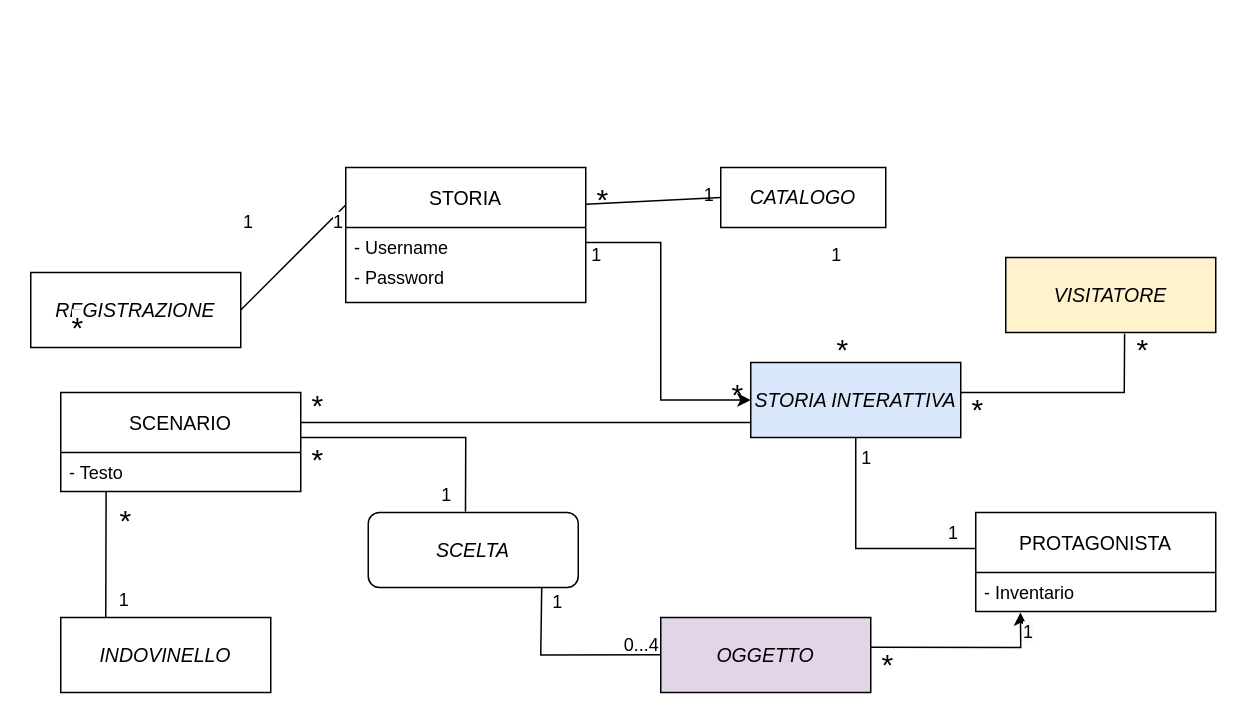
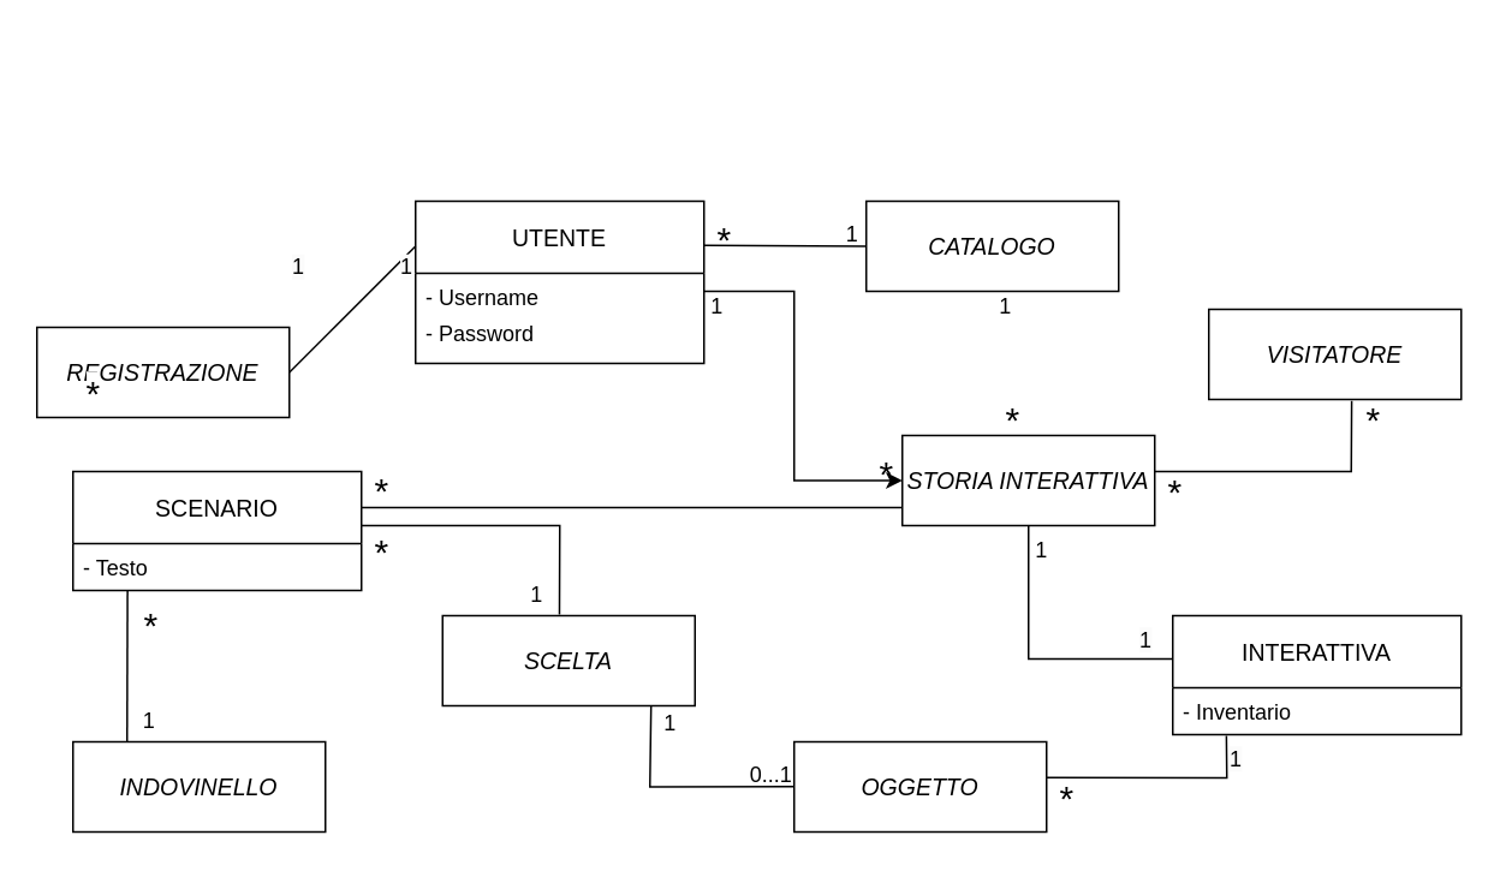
  <mxCell id="0" />
  <mxCell id="1" parent="0" />
  <mxCell id="2" value="REGISTRAZIONE" style="rounded=0;whiteSpace=wrap;html=1;fontStyle=2;fontSize=13;" vertex="1" parent="1"><mxGeometry x="20" y="181" width="140" height="50" as="geometry" /></mxCell>
- <mxCell id="3" value="VISITATORE" style="rounded=0;whiteSpace=wrap;html=1;fontStyle=2;fontSize=13;fillColor=#fff2cc;" vertex="1" parent="1"><mxGeometry x="670" y="171" width="140" height="50" as="geometry" /></mxCell>
- <mxCell id="4" value="PROTAGONISTA" style="swimlane;fontStyle=0;align=center;verticalAlign=middle;childLayout=stackLayout;horizontal=1;startSize=40;horizontalStack=0;resizeParent=1;resizeLast=0;collapsible=1;marginBottom=0;rounded=0;shadow=0;strokeWidth=1;fontSize=13;" vertex="1" parent="1"><mxGeometry x="650" y="341" width="160" height="66" as="geometry"><mxRectangle x="650" y="250" width="160" height="26" as="alternateBounds" /></mxGeometry></mxCell>
+ <mxCell id="3" value="VISITATORE" style="rounded=0;whiteSpace=wrap;html=1;fontStyle=2;fontSize=13;" vertex="1" parent="1"><mxGeometry x="670" y="171" width="140" height="50" as="geometry" /></mxCell>
+ <mxCell id="4" value="INTERATTIVA" style="swimlane;fontStyle=0;align=center;verticalAlign=middle;childLayout=stackLayout;horizontal=1;startSize=40;horizontalStack=0;resizeParent=1;resizeLast=0;collapsible=1;marginBottom=0;rounded=0;shadow=0;strokeWidth=1;fontSize=13;" vertex="1" parent="1"><mxGeometry x="650" y="341" width="160" height="66" as="geometry"><mxRectangle x="650" y="250" width="160" height="26" as="alternateBounds" /></mxGeometry></mxCell>
  <mxCell id="5" value="- Inventario" style="text;align=left;verticalAlign=top;spacingLeft=4;spacingRight=4;overflow=hidden;rotatable=0;points=[[0,0.5],[1,0.5]];portConstraint=eastwest;" vertex="1" parent="4"><mxGeometry y="40" width="160" height="26" as="geometry" /></mxCell>
- <mxCell id="6" value="STORIA" style="swimlane;fontStyle=0;align=center;verticalAlign=middle;childLayout=stackLayout;horizontal=1;startSize=40;horizontalStack=0;resizeParent=1;resizeLast=0;collapsible=1;marginBottom=0;rounded=0;shadow=0;strokeWidth=1;fontSize=13;" vertex="1" parent="1"><mxGeometry x="230" y="111" width="160" height="90" as="geometry"><mxRectangle x="550" y="140" width="160" height="26" as="alternateBounds" /></mxGeometry></mxCell>
+ <mxCell id="6" value="UTENTE" style="swimlane;fontStyle=0;align=center;verticalAlign=middle;childLayout=stackLayout;horizontal=1;startSize=40;horizontalStack=0;resizeParent=1;resizeLast=0;collapsible=1;marginBottom=0;rounded=0;shadow=0;strokeWidth=1;fontSize=13;" vertex="1" parent="1"><mxGeometry x="230" y="111" width="160" height="90" as="geometry"><mxRectangle x="550" y="140" width="160" height="26" as="alternateBounds" /></mxGeometry></mxCell>
  <mxCell id="7" value="- Username" style="text;align=left;verticalAlign=top;spacingLeft=4;spacingRight=4;overflow=hidden;rotatable=0;points=[[0,0.5],[1,0.5]];portConstraint=eastwest;" vertex="1" parent="6"><mxGeometry y="40" width="160" height="20" as="geometry" /></mxCell>
  <mxCell id="8" value="- Password" style="text;align=left;verticalAlign=top;spacingLeft=4;spacingRight=4;overflow=hidden;rotatable=0;points=[[0,0.5],[1,0.5]];portConstraint=eastwest;" vertex="1" parent="6"><mxGeometry y="60" width="160" height="20" as="geometry" /></mxCell>
- <mxCell id="9" value="STORIA INTERATTIVA" style="rounded=0;whiteSpace=wrap;html=1;fontStyle=2;fontSize=13;fillColor=#dae8fc;" vertex="1" parent="1"><mxGeometry x="500" y="241" width="140" height="50" as="geometry" /></mxCell>
- <mxCell id="10" value="CATALOGO" style="rounded=0;whiteSpace=wrap;html=1;fontStyle=2;fontSize=13;" vertex="1" parent="1"><mxGeometry x="480" y="111" width="110" height="40" as="geometry" /></mxCell>
+ <mxCell id="9" value="STORIA INTERATTIVA" style="rounded=0;whiteSpace=wrap;html=1;fontStyle=2;fontSize=13;" vertex="1" parent="1"><mxGeometry x="500" y="241" width="140" height="50" as="geometry" /></mxCell>
+ <mxCell id="10" value="CATALOGO" style="rounded=0;whiteSpace=wrap;html=1;fontStyle=2;fontSize=13;" vertex="1" parent="1"><mxGeometry x="480" y="111" width="140" height="50" as="geometry" /></mxCell>
  <mxCell id="11" value="INDOVINELLO" style="rounded=0;whiteSpace=wrap;html=1;fontStyle=2;fontSize=13;" vertex="1" parent="1"><mxGeometry x="40" y="411" width="140" height="50" as="geometry" /></mxCell>
- <mxCell id="12" value="OGGETTO" style="rounded=0;whiteSpace=wrap;html=1;fontStyle=2;fontSize=13;fillColor=#e1d5e7;" vertex="1" parent="1"><mxGeometry x="440" y="411" width="140" height="50" as="geometry" /></mxCell>
- <mxCell id="13" value="SCELTA" style="whiteSpace=wrap;html=1;fontStyle=2;fontSize=13;rounded=1;" vertex="1" parent="1"><mxGeometry x="245" y="341" width="140" height="50" as="geometry" /></mxCell>
+ <mxCell id="12" value="OGGETTO" style="rounded=0;whiteSpace=wrap;html=1;fontStyle=2;fontSize=13;" vertex="1" parent="1"><mxGeometry x="440" y="411" width="140" height="50" as="geometry" /></mxCell>
+ <mxCell id="13" value="SCELTA" style="rounded=0;whiteSpace=wrap;html=1;fontStyle=2;fontSize=13;" vertex="1" parent="1"><mxGeometry x="245" y="341" width="140" height="50" as="geometry" /></mxCell>
  <mxCell id="14" value="" style="endArrow=none;html=1;rounded=0;exitX=1;exitY=0.5;exitDx=0;exitDy=0;" edge="1" parent="1" source="2"><mxGeometry width="50" height="50" relative="1" as="geometry"><mxPoint x="390" y="161" as="sourcePoint" /><mxPoint x="230" y="136" as="targetPoint" /></mxGeometry></mxCell>
  <mxCell id="15" value="*" style="edgeLabel;html=1;align=center;verticalAlign=middle;resizable=0;points=[];fontSize=20;" vertex="1" connectable="0" parent="14"><mxGeometry x="-0.008" y="-1" relative="1" as="geometry"><mxPoint x="-145" y="44" as="offset" /></mxGeometry></mxCell>
  <mxCell id="16" value="" style="resizable=0;align=right;verticalAlign=bottom;labelBackgroundColor=none;fontSize=12;" connectable="0" vertex="1" parent="1"><mxGeometry x="430" y="341" as="geometry"><mxPoint x="-259" y="-182" as="offset" /></mxGeometry></mxCell>
  <mxCell id="17" value="SCENARIO" style="swimlane;fontStyle=0;align=center;verticalAlign=middle;childLayout=stackLayout;horizontal=1;startSize=40;horizontalStack=0;resizeParent=1;resizeLast=0;collapsible=1;marginBottom=0;rounded=0;shadow=0;strokeWidth=1;fontSize=13;" vertex="1" parent="1"><mxGeometry x="40" y="261" width="160" height="66" as="geometry"><mxRectangle x="550" y="140" width="160" height="26" as="alternateBounds" /></mxGeometry></mxCell>
  <mxCell id="18" value="- Testo" style="text;align=left;verticalAlign=top;spacingLeft=4;spacingRight=4;overflow=hidden;rotatable=0;points=[[0,0.5],[1,0.5]];portConstraint=eastwest;" vertex="1" parent="17"><mxGeometry y="40" width="160" height="26" as="geometry" /></mxCell>
  <mxCell id="19" value="&lt;span style=&quot;color: rgb(0, 0, 0); font-family: Helvetica; font-size: 12px; font-style: normal; font-variant-ligatures: normal; font-variant-caps: normal; font-weight: 400; letter-spacing: normal; orphans: 2; text-align: right; text-indent: 0px; text-transform: none; widows: 2; word-spacing: 0px; -webkit-text-stroke-width: 0px; white-space: nowrap; background-color: rgb(251, 251, 251); text-decoration-thickness: initial; text-decoration-style: initial; text-decoration-color: initial; display: inline !important; float: none;&quot;&gt;1&lt;/span&gt;" style="text;whiteSpace=wrap;html=1;" vertex="1" parent="1"><mxGeometry x="220" y="134" width="10" height="20" as="geometry" /></mxCell>
  <mxCell id="20" value="&lt;span style=&quot;color: rgb(0, 0, 0); font-family: Helvetica; font-size: 12px; font-style: normal; font-variant-ligatures: normal; font-variant-caps: normal; font-weight: 400; letter-spacing: normal; orphans: 2; text-align: right; text-indent: 0px; text-transform: none; widows: 2; word-spacing: 0px; -webkit-text-stroke-width: 0px; white-space: nowrap; background-color: rgb(251, 251, 251); text-decoration-thickness: initial; text-decoration-style: initial; text-decoration-color: initial; display: inline !important; float: none;&quot;&gt;1&lt;/span&gt;" style="text;whiteSpace=wrap;html=1;" vertex="1" parent="1"><mxGeometry x="160" y="134" width="10" height="20" as="geometry" /></mxCell>
  <mxCell id="21" value="" style="endArrow=none;html=1;rounded=0;exitX=1;exitY=0.5;exitDx=0;exitDy=0;entryX=0;entryY=0.5;entryDx=0;entryDy=0;" edge="1" parent="1" target="10"><mxGeometry width="50" height="50" relative="1" as="geometry"><mxPoint x="390" y="135.5" as="sourcePoint" /><mxPoint x="460" y="135.5" as="targetPoint" /></mxGeometry></mxCell>
  <mxCell id="22" value="*" style="edgeLabel;html=1;align=center;verticalAlign=middle;resizable=0;points=[];fontSize=20;labelBackgroundColor=none;" vertex="1" connectable="0" parent="21"><mxGeometry x="-0.008" y="-1" relative="1" as="geometry"><mxPoint x="-224" y="134" as="offset" /></mxGeometry></mxCell>
  <mxCell id="23" value="" style="endArrow=classic;html=1;rounded=0;entryX=0;entryY=0.5;entryDx=0;entryDy=0;exitX=1;exitY=0.5;exitDx=0;exitDy=0;" edge="1" parent="1" source="7" target="9"><mxGeometry width="50" height="50" relative="1" as="geometry"><mxPoint x="400" y="151" as="sourcePoint" /><mxPoint x="440" y="271" as="targetPoint" /><Array as="points"><mxPoint x="440" y="161" /><mxPoint x="440" y="266" /></Array></mxGeometry></mxCell>
  <mxCell id="24" value="" style="endArrow=none;html=1;rounded=0;exitX=1;exitY=0.303;exitDx=0;exitDy=0;exitPerimeter=0;" edge="1" parent="1" source="17"><mxGeometry width="50" height="50" relative="1" as="geometry"><mxPoint x="200" y="281" as="sourcePoint" /><mxPoint x="500" y="281" as="targetPoint" /></mxGeometry></mxCell>
  <mxCell id="25" value="" style="endArrow=none;html=1;rounded=0;entryX=0.566;entryY=1.016;entryDx=0;entryDy=0;entryPerimeter=0;" edge="1" parent="1" target="3"><mxGeometry width="50" height="50" relative="1" as="geometry"><mxPoint x="640" y="261" as="sourcePoint" /><mxPoint x="749" y="241" as="targetPoint" /><Array as="points"><mxPoint x="749" y="261" /></Array></mxGeometry></mxCell>
  <mxCell id="26" value="" style="endArrow=none;html=1;rounded=0;entryX=0.189;entryY=0.992;entryDx=0;entryDy=0;entryPerimeter=0;" edge="1" parent="1" target="18"><mxGeometry width="50" height="50" relative="1" as="geometry"><mxPoint x="70" y="411" as="sourcePoint" /><mxPoint x="70" y="331" as="targetPoint" /></mxGeometry></mxCell>
  <mxCell id="27" value="" style="endArrow=none;html=1;rounded=0;entryX=0.463;entryY=-0.012;entryDx=0;entryDy=0;entryPerimeter=0;" edge="1" parent="1" target="13"><mxGeometry width="50" height="50" relative="1" as="geometry"><mxPoint x="200" y="291" as="sourcePoint" /><mxPoint x="310" y="321" as="targetPoint" /><Array as="points"><mxPoint x="310" y="291" /></Array></mxGeometry></mxCell>
  <mxCell id="28" value="" style="endArrow=none;html=1;rounded=0;exitX=0.826;exitY=1.004;exitDx=0;exitDy=0;exitPerimeter=0;" edge="1" parent="1" source="13"><mxGeometry width="50" height="50" relative="1" as="geometry"><mxPoint x="340" y="436" as="sourcePoint" /><mxPoint x="440" y="435.75" as="targetPoint" /><Array as="points"><mxPoint x="360" y="436" /></Array></mxGeometry></mxCell>
- <mxCell id="29" value="" style="endArrow=classic;html=1;rounded=0;exitX=1.001;exitY=0.396;exitDx=0;exitDy=0;exitPerimeter=0;entryX=0.186;entryY=1.023;entryDx=0;entryDy=0;entryPerimeter=0;" edge="1" parent="1" source="12" target="5"><mxGeometry width="50" height="50" relative="1" as="geometry"><mxPoint x="601" y="401" as="sourcePoint" /><mxPoint x="680" y="445.75" as="targetPoint" /><Array as="points"><mxPoint x="680" y="431" /></Array></mxGeometry></mxCell>
+ <mxCell id="29" value="" style="endArrow=none;html=1;rounded=0;exitX=1.001;exitY=0.396;exitDx=0;exitDy=0;exitPerimeter=0;entryX=0.186;entryY=1.023;entryDx=0;entryDy=0;entryPerimeter=0;" edge="1" parent="1" source="12" target="5"><mxGeometry width="50" height="50" relative="1" as="geometry"><mxPoint x="601" y="401" as="sourcePoint" /><mxPoint x="680" y="445.75" as="targetPoint" /><Array as="points"><mxPoint x="680" y="431" /></Array></mxGeometry></mxCell>
  <mxCell id="30" value="" style="endArrow=none;html=1;rounded=0;entryX=0;entryY=0.364;entryDx=0;entryDy=0;entryPerimeter=0;exitX=0.5;exitY=1;exitDx=0;exitDy=0;" edge="1" parent="1" source="9" target="4"><mxGeometry width="50" height="50" relative="1" as="geometry"><mxPoint x="560" y="311" as="sourcePoint" /><mxPoint x="440" y="321" as="targetPoint" /><Array as="points"><mxPoint x="570" y="365" /></Array></mxGeometry></mxCell>
  <mxCell id="31" value="*" style="edgeLabel;html=1;align=center;verticalAlign=middle;resizable=0;points=[];fontSize=20;labelBackgroundColor=none;" vertex="1" connectable="0" parent="1"><mxGeometry x="220.004" y="303.997" as="geometry"><mxPoint x="-10" y="1" as="offset" /></mxGeometry></mxCell>
  <mxCell id="32" value="*" style="edgeLabel;html=1;align=center;verticalAlign=middle;resizable=0;points=[];fontSize=20;labelBackgroundColor=none;" vertex="1" connectable="0" parent="1"><mxGeometry x="225.004" y="280.997" as="geometry"><mxPoint x="-143" y="65" as="offset" /></mxGeometry></mxCell>
  <mxCell id="33" value="&lt;font style=&quot;font-size: 12px;&quot;&gt;1&lt;/font&gt;" style="edgeLabel;html=1;align=center;verticalAlign=middle;resizable=0;points=[];fontSize=20;labelBackgroundColor=none;" vertex="1" connectable="0" parent="1"><mxGeometry x="245.004" y="290.997" as="geometry"><mxPoint x="-164" y="105" as="offset" /></mxGeometry></mxCell>
  <mxCell id="34" value="&lt;font style=&quot;font-size: 12px;&quot;&gt;1&lt;/font&gt;" style="edgeLabel;html=1;align=center;verticalAlign=middle;resizable=0;points=[];fontSize=20;labelBackgroundColor=none;" vertex="1" connectable="0" parent="1"><mxGeometry x="460.004" y="220.997" as="geometry"><mxPoint x="-164" y="105" as="offset" /></mxGeometry></mxCell>
  <mxCell id="35" value="&lt;font style=&quot;font-size: 12px;&quot;&gt;1&lt;/font&gt;" style="edgeLabel;html=1;align=center;verticalAlign=middle;resizable=0;points=[];fontSize=20;labelBackgroundColor=none;" vertex="1" connectable="0" parent="1"><mxGeometry x="390.004" y="250.997" as="geometry"><mxPoint x="-20" y="146" as="offset" /></mxGeometry></mxCell>
- <mxCell id="36" value="&lt;font style=&quot;font-size: 12px;&quot;&gt;0...4&lt;/font&gt;" style="edgeLabel;html=1;align=center;verticalAlign=middle;resizable=0;points=[];fontSize=20;labelBackgroundColor=none;" vertex="1" connectable="0" parent="1"><mxGeometry x="590.004" y="320.997" as="geometry"><mxPoint x="-164" y="105" as="offset" /></mxGeometry></mxCell>
+ <mxCell id="36" value="&lt;font style=&quot;font-size: 12px;&quot;&gt;0...1&lt;/font&gt;" style="edgeLabel;html=1;align=center;verticalAlign=middle;resizable=0;points=[];fontSize=20;labelBackgroundColor=none;" vertex="1" connectable="0" parent="1"><mxGeometry x="590.004" y="320.997" as="geometry"><mxPoint x="-164" y="105" as="offset" /></mxGeometry></mxCell>
  <mxCell id="37" value="&lt;font style=&quot;font-size: 12px;&quot;&gt;1&lt;/font&gt;" style="edgeLabel;html=1;align=center;verticalAlign=middle;resizable=0;points=[];fontSize=20;labelBackgroundColor=none;" vertex="1" connectable="0" parent="1"><mxGeometry x="740.004" y="195.997" as="geometry"><mxPoint x="-164" y="105" as="offset" /></mxGeometry></mxCell>
  <mxCell id="38" value="&lt;span style=&quot;color: rgb(0, 0, 0); font-family: Helvetica; font-size: 12px; font-style: normal; font-variant-ligatures: normal; font-variant-caps: normal; font-weight: 400; letter-spacing: normal; orphans: 2; text-align: right; text-indent: 0px; text-transform: none; widows: 2; word-spacing: 0px; -webkit-text-stroke-width: 0px; white-space: nowrap; background-color: rgb(251, 251, 251); text-decoration-thickness: initial; text-decoration-style: initial; text-decoration-color: initial; display: inline !important; float: none;&quot;&gt;1&lt;/span&gt;" style="text;whiteSpace=wrap;html=1;" vertex="1" parent="1"><mxGeometry x="630" y="341" width="10" height="20" as="geometry" /></mxCell>
  <mxCell id="39" value="&lt;span style=&quot;color: rgb(0, 0, 0); font-family: Helvetica; font-size: 12px; font-style: normal; font-variant-ligatures: normal; font-variant-caps: normal; font-weight: 400; letter-spacing: normal; orphans: 2; text-align: right; text-indent: 0px; text-transform: none; widows: 2; word-spacing: 0px; -webkit-text-stroke-width: 0px; white-space: nowrap; background-color: rgb(251, 251, 251); text-decoration-thickness: initial; text-decoration-style: initial; text-decoration-color: initial; display: inline !important; float: none;&quot;&gt;1&lt;/span&gt;" style="text;whiteSpace=wrap;html=1;" vertex="1" parent="1"><mxGeometry x="680" y="407" width="10" height="20" as="geometry" /></mxCell>
  <mxCell id="40" value="*" style="edgeLabel;html=1;align=center;verticalAlign=middle;resizable=0;points=[];fontSize=20;labelBackgroundColor=none;" vertex="1" connectable="0" parent="1"><mxGeometry x="600.004" y="440.997" as="geometry"><mxPoint x="-10" y="1" as="offset" /></mxGeometry></mxCell>
  <mxCell id="41" value="*" style="edgeLabel;html=1;align=center;verticalAlign=middle;resizable=0;points=[];fontSize=20;labelBackgroundColor=none;" vertex="1" connectable="0" parent="1"><mxGeometry x="660.004" y="270.997" as="geometry"><mxPoint x="-10" y="1" as="offset" /></mxGeometry></mxCell>
  <mxCell id="42" value="*" style="edgeLabel;html=1;align=center;verticalAlign=middle;resizable=0;points=[];fontSize=20;labelBackgroundColor=none;" vertex="1" connectable="0" parent="1"><mxGeometry x="770.004" y="230.997" as="geometry"><mxPoint x="-10" y="1" as="offset" /></mxGeometry></mxCell>
  <mxCell id="43" value="*" style="edgeLabel;html=1;align=center;verticalAlign=middle;resizable=0;points=[];fontSize=20;labelBackgroundColor=none;" vertex="1" connectable="0" parent="1"><mxGeometry x="500.004" y="260.997" as="geometry"><mxPoint x="-10" y="1" as="offset" /></mxGeometry></mxCell>
  <mxCell id="44" value="*" style="edgeLabel;html=1;align=center;verticalAlign=middle;resizable=0;points=[];fontSize=20;labelBackgroundColor=none;" vertex="1" connectable="0" parent="1"><mxGeometry x="410.004" y="130.997" as="geometry"><mxPoint x="-10" y="1" as="offset" /></mxGeometry></mxCell>
  <mxCell id="45" value="*" style="edgeLabel;html=1;align=center;verticalAlign=middle;resizable=0;points=[];fontSize=20;labelBackgroundColor=none;" vertex="1" connectable="0" parent="1"><mxGeometry x="570.004" y="230.997" as="geometry"><mxPoint x="-10" y="1" as="offset" /></mxGeometry></mxCell>
  <mxCell id="46" value="&lt;font style=&quot;font-size: 12px;&quot;&gt;1&lt;/font&gt;" style="edgeLabel;html=1;align=center;verticalAlign=middle;resizable=0;points=[];fontSize=20;labelBackgroundColor=none;" vertex="1" connectable="0" parent="1"><mxGeometry x="720.004" y="60.997" as="geometry"><mxPoint x="-164" y="105" as="offset" /></mxGeometry></mxCell>
  <mxCell id="47" value="&lt;font style=&quot;font-size: 12px;&quot;&gt;1&lt;/font&gt;" style="edgeLabel;html=1;align=center;verticalAlign=middle;resizable=0;points=[];fontSize=20;labelBackgroundColor=none;" vertex="1" connectable="0" parent="1"><mxGeometry x="635.004" y="20.997" as="geometry"><mxPoint x="-164" y="105" as="offset" /></mxGeometry></mxCell>
  <mxCell id="48" value="&lt;font style=&quot;font-size: 12px;&quot;&gt;1&lt;/font&gt;" style="edgeLabel;html=1;align=center;verticalAlign=middle;resizable=0;points=[];fontSize=20;labelBackgroundColor=none;" vertex="1" connectable="0" parent="1"><mxGeometry x="560.004" y="60.997" as="geometry"><mxPoint x="-164" y="105" as="offset" /></mxGeometry></mxCell>
